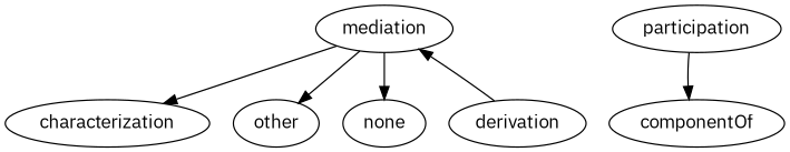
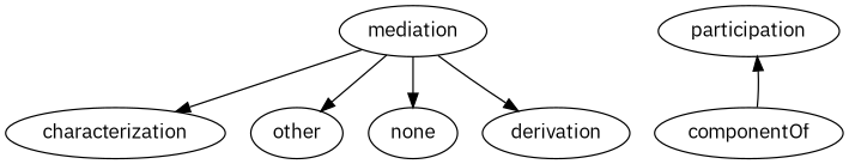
  strict digraph {
    fontname="IBM Plex Sans"
    node [fontname="IBM Plex Sans"]
    edge [fontname="IBM Plex Sans"]
    mediation
    characterization
    other
    none
    derivation
    participation
    componentOf
    mediation -> characterization
    mediation -> other
    mediation -> none
-   derivation -> mediation
-   participation -> componentOf
+   mediation -> derivation
+   componentOf -> participation
  }
